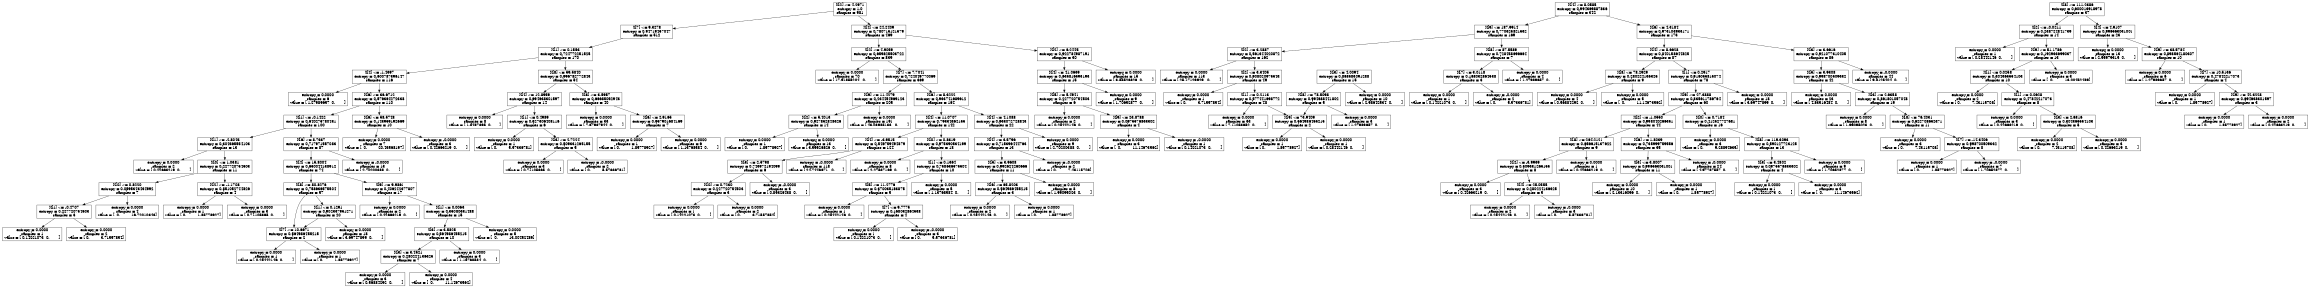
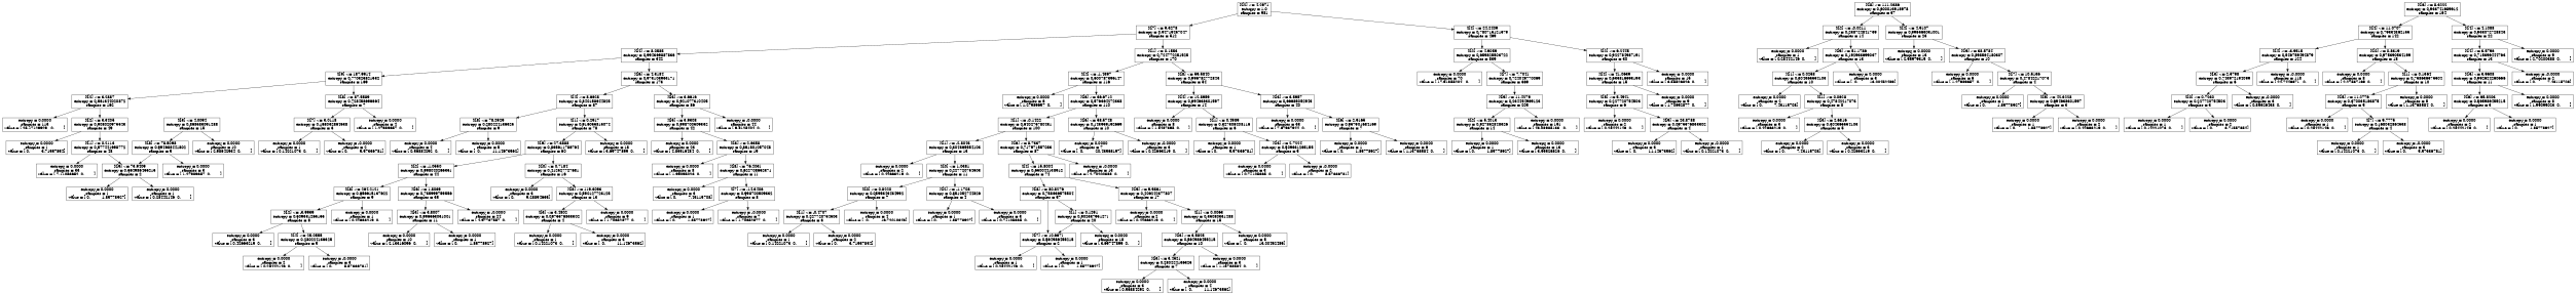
  digraph {
    node [shape=box]
    n1 [label="X[2] <= 4.2971\nentropy = 1.0\nsamples = 981"]
    n2 [label="X[7] <= 9.3278\nentropy = 0.94719457047\nsamples = 512"]
    n3 [label="X[4] <= 24.2409\nentropy = 0.780715121579\nsamples = 469"]
    n4 [label="X[4] <= 8.0585\nentropy = 0.994369887836\nsamples = 342"]
    n5 [label="X[1] <= 0.1553\nentropy = 0.724772251525\nsamples = 170"]
    n6 [label="X[2] <= 4.9059\nentropy = 0.659825503722\nsamples = 839"]
    n7 [label="X[2] <= 6.2445\nentropy = 0.922784987191\nsamples = 30"]
    n8 [label="X[9] <= 187.9914\nentropy = 0.770325821532\nsamples = 169"]
    n9 [label="X[6] <= 4.3184\nentropy = 0.973103933171\nsamples = 173"]
    n10 [label="X[4] <= -1.4397\nentropy = 0.600787396147\nsamples = 116"]
    n11 [label="X[8] <= 59.5840\nentropy = 0.996782772843\nsamples = 54"]
    n12 [label="X[2] <= 3.2887\nentropy = 0.561344020872\nsamples = 162"]
    n13 [label="X[8] <= 87.5589\nentropy = 0.728458696664\nsamples = 7"]
    n14 [label="X[4] <= 8.6628\nentropy = 0.840158644825\nsamples = 87"]
    n15 [label="X[3] <= 3.6616\nentropy = 0.921077310405\nsamples = 86"]
    n16 [label="entropy = 0.0000\nsamples = 113\nvalue = [ 25.17129929   0.        ]"]
    n17 [label="X[2] <= 3.3405\nentropy = 0.908020975543\nsamples = 49"]
    n18 [label="X[7] <= 3.0118\nentropy = 0.168032864538\nsamples = 3"]
    n19 [label="entropy = 0.0000\nsamples = 4\nvalue = [ 1.27989657  0.        ]"]
    n20 [label="entropy = 0.0000\nsamples = 1\nvalue = [ 0.          3.71557854]"]
    n21 [label="X[1] <= 0.2113\nentropy = 0.577441698772\nsamples = 48"]
    n22 [label="entropy = 0.0000\nsamples = 33\nvalue = [ 7.11053652  0.        ]"]
    n23 [label="X[9] <= 73.9409\nentropy = 0.564986455215\nsamples = 2"]
    n24 [label="X[3] <= 4.0094\nentropy = 0.868583091288\nsamples = 15"]
    n25 [label="entropy = 0.0000\nsamples = 10\nvalue = [ 2.98642534  0.        ]"]
    n26 [label="X[8] <= 78.5098\nentropy = 0.994688441802\nsamples = 5"]
    n27 [label="entropy = 0.0000\nsamples = 3\nvalue = [ 1.27989657  0.        ]"]
    n28 [label="entropy = 0.0000\nsamples = 1\nvalue = [ 0.          1.85778927]"]
    n29 [label="entropy = 0.0000\nsamples = 1\nvalue = [ 0.28442146  0.        ]"]
    n30 [label="entropy = 0.0000\nsamples = 1\nvalue = [ 0.14221073  0.        ]"]
    n31 [label="entropy = -0.0000\nsamples = 2\nvalue = [ 0.          5.57336781]"]
    n32 [label="X[8] <= 78.2929\nentropy = 0.280224136325\nsamples = 9"]
    n33 [label="X[1] <= 0.2917\nentropy = 0.916055815074\nsamples = 78"]
    n34 [label="X[5] <= 3.9308\nentropy = 0.998700509332\nsamples = 42"]
    n35 [label="entropy = -0.0000\nsamples = 44\nvalue = [ 9.8125404  0.       ]"]
    n36 [label="entropy = 0.0000\nsamples = 4\nvalue = [ 0.56884292  0.        ]"]
    n37 [label="entropy = 0.0000\nsamples = 5\nvalue = [  0.          11.14673562]"]
    n38 [label="X[9] <= 27.3888\nentropy = 0.835611786764\nsamples = 60"]
    n39 [label="entropy = 0.0000\nsamples = 18\nvalue = [ 3.69747899  0.        ]"]
    n40 [label="X[2] <= -1.0550\nentropy = 0.998040266351\nsamples = 44"]
    n41 [label="X[0] <= 0.7184\nentropy = 0.412527727681\nsamples = 16"]
    n42 [label="X[8] <= 264.2121\nentropy = 0.656615137622\nsamples = 9"]
    n43 [label="X[6] <= 1.8039\nentropy = 0.735999759556\nsamples = 35"]
    n44 [label="entropy = 0.0000\nsamples = 3\nvalue = [ 0.          9.28894635]"]
    n45 [label="X[8] <= 119.3093\nentropy = 0.590127723125\nsamples = 13"]
    n46 [label="X[2] <= -3.9939\nentropy = 0.509331265155\nsamples = 8"]
    n47 [label="entropy = 0.0000\nsamples = 1\nvalue = [ 0.42663219  0.        ]"]
    n48 [label="X[3] <= 3.8007\nentropy = 0.996563031001\nsamples = 11"]
    n49 [label="entropy = -0.0000\nsamples = 24\nvalue = [ 4.97737557  0.        ]"]
    n50 [label="entropy = 0.0000\nsamples = 3\nvalue = [ 0.42663219  0.        ]"]
    n51 [label="X[4] <= 25.0555\nentropy = 0.280224136325\nsamples = 5"]
    n52 [label="entropy = 0.0000\nsamples = 2\nvalue = [ 0.28442146  0.        ]"]
    n53 [label="entropy = -0.0000\nsamples = 3\nvalue = [ 0.          5.57336781]"]
    n54 [label="entropy = 0.0000\nsamples = 10\nvalue = [ 2.13316096  0.        ]"]
    n55 [label="entropy = 0.0000\nsamples = 1\nvalue = [ 0.          1.85778927]"]
    n56 [label="X[3] <= 3.4802\nentropy = 0.0975576833302\nsamples = 4"]
    n57 [label="entropy = 0.0000\nsamples = 9\nvalue = [ 1.70652877  0.        ]"]
    n58 [label="entropy = 0.0000\nsamples = 1\nvalue = [ 0.14221073  0.        ]"]
    n59 [label="entropy = 0.0000\nsamples = 3\nvalue = [  0.          11.14673562]"]
    n60 [label="entropy = 0.0000\nsamples = 23\nvalue = [ 4.83516484  0.        ]"]
    n61 [label="X[3] <= 2.6358\nentropy = 0.861801057048\nsamples = 19"]
    n62 [label="entropy = 0.0000\nsamples = 8\nvalue = [ 1.99095023  0.        ]"]
    n63 [label="X[8] <= 76.4031\nentropy = 0.622708652371\nsamples = 11"]
    n64 [label="entropy = 0.0000\nsamples = 3\nvalue = [ 0.          7.43115708]"]
    n65 [label="X[7] <= -14.3406\nentropy = 0.998700509332\nsamples = 8"]
    n66 [label="entropy = 0.0000\nsamples = 1\nvalue = [ 0.          1.85778927]"]
    n67 [label="entropy = -0.0000\nsamples = 7\nvalue = [ 1.70652877  0.        ]"]
    n68 [label="entropy = 0.0000\nsamples = 6\nvalue = [ 1.27989657  0.        ]"]
    n69 [label="X[6] <= 36.6712\nentropy = 0.576364272338\nsamples = 110"]
    n70 [label="X[4] <= 12.8959\nentropy = 0.694638301597\nsamples = 14"]
    n71 [label="X[3] <= 3.5957\nentropy = 0.66685052943\nsamples = 40"]
    n72 [label="X[1] <= -0.1422\nentropy = 0.640275780431\nsamples = 100"]
    n73 [label="X[6] <= 58.5748\nentropy = 0.143959192669\nsamples = 10"]
    n74 [label="X[1] <= -2.8043\nentropy = 0.304365554103\nsamples = 13"]
    n75 [label="X[6] <= 8.7337\nentropy = 0.717971557083\nsamples = 87"]
    n76 [label="entropy = 0.0000\nsamples = 7\nvalue = [  0.          20.43568197]"]
    n77 [label="entropy = -0.0000\nsamples = 3\nvalue = [ 0.42663219  0.        ]"]
    n78 [label="entropy = 0.0000\nsamples = 2\nvalue = [ 0.42663219  0.        ]"]
    n79 [label="X[0] <= 1.0381\nentropy = 0.227720754503\nsamples = 11"]
    n80 [label="X[4] <= 15.8004\nentropy = 0.650044138912\nsamples = 74"]
    n81 [label="entropy = -0.0000\nsamples = 13\nvalue = [ 2.70200388  0.        ]"]
    n82 [label="X[0] <= 0.8220\nentropy = 0.0595343434992\nsamples = 7"]
    n83 [label="X[2] <= -1.1708\nentropy = 0.851052744826\nsamples = 4"]
    n84 [label="X[1] <= -0.4707\nentropy = 0.227720754503\nsamples = 3"]
    n85 [label="entropy = 0.0000\nsamples = 4\nvalue = [  0.          16.72010343]"]
    n86 [label="entropy = 0.0000\nsamples = 1\nvalue = [ 0.          1.85778927]"]
    n87 [label="entropy = 0.0000\nsamples = 3\nvalue = [ 0.71105365  0.        ]"]
    n88 [label="entropy = 0.0000\nsamples = 1\nvalue = [ 0.14221073  0.        ]"]
    n89 [label="entropy = 0.0000\nsamples = 2\nvalue = [ 0.          3.71557854]"]
    n90 [label="X[8] <= 80.8276\nentropy = 0.758636575504\nsamples = 57"]
    n91 [label="X[9] <= 9.9861\nentropy = 0.406242377807\nsamples = 17"]
    n92 [label="X[1] <= 0.1291\nentropy = 0.902337951271\nsamples = 20"]
    n93 [label="X[7] <= 10.6671\nentropy = 0.564986455215\nsamples = 2"]
    n94 [label="entropy = 0.0000\nsamples = 2\nvalue = [ 0.42663219  0.        ]"]
    n95 [label="X[1] <= 0.0063\nentropy = 0.35080331488\nsamples = 15"]
    n96 [label="entropy = 0.0000\nsamples = 18\nvalue = [ 3.69747899  0.        ]"]
    n97 [label="X[8] <= 111.2386\nentropy = 0.600013918978\nsamples = 37"]
    n98 [label="X[2] <= -0.0211\nentropy = 0.238724841739\nsamples = 14"]
    n99 [label="X[4] <= 4.9107\nentropy = 0.996563031001\nsamples = 23"]
    n100 [label="entropy = 0.0000\nsamples = 1\nvalue = [ 0.28442146  0.        ]"]
    n101 [label="entropy = 0.0000\nsamples = 1\nvalue = [ 0.          1.85778927]"]
    n102 [label="entropy = 0.0000\nsamples = 1\nvalue = [ 0.28442146  0.        ]"]
    n103 [label="X[9] <= 51.1786\nentropy = 0.192933699037\nsamples = 13"]
    n104 [label="entropy = 0.0000\nsamples = 13\nvalue = [ 2.55979315  0.        ]"]
    n105 [label="X[9] <= 38.5784\nentropy = 0.898564180307\nsamples = 10"]
    n106 [label="X[1] <= 0.0258\nentropy = 0.304365554103\nsamples = 10"]
    n107 [label="entropy = 0.0000\nsamples = 3\nvalue = [  0.          13.00452489]"]
    n108 [label="entropy = 0.0000\nsamples = 2\nvalue = [ 0.          7.43115708]"]
    n109 [label="X[1] <= 0.0628\nentropy = 0.47842217073\nsamples = 8"]
    n110 [label="entropy = 0.0000\nsamples = 3\nvalue = [ 0.42663219  0.        ]"]
    n111 [label="X[3] <= 2.6816\nentropy = 0.304365554103\nsamples = 5"]
    n112 [label="entropy = 0.0000\nsamples = 2\nvalue = [ 0.          7.43115708]"]
    n113 [label="entropy = 0.0000\nsamples = 3\nvalue = [ 0.42663219  0.        ]"]
    n114 [label="entropy = 0.0000\nsamples = 6\nvalue = [ 1.27989657  0.        ]"]
    n115 [label="X[7] <= 10.5136\nentropy = 0.47842217073\nsamples = 4"]
    n116 [label="entropy = 0.0000\nsamples = 1\nvalue = [ 0.          1.85778927]"]
    n117 [label="X[9] <= 42.3228\nentropy = 0.694638301597\nsamples = 3"]
    n118 [label="entropy = 0.0000\nsamples = 1\nvalue = [ 0.          1.85778927]"]
    n119 [label="entropy = 0.0000\nsamples = 2\nvalue = [ 0.42663219  0.        ]"]
    n120 [label="X[3] <= 3.5825\nentropy = 0.564986455215\nsamples = 10"]
    n121 [label="entropy = 0.0000\nsamples = 5\nvalue = [  0.          13.00452489]"]
    n122 [label="X[3] <= 3.4521\nentropy = 0.280224136325\nsamples = 7"]
    n123 [label="entropy = 0.0000\nsamples = 3\nvalue = [ 1.13768584  0.        ]"]
    n124 [label="entropy = 0.0000\nsamples = 3\nvalue = [ 0.56884292  0.        ]"]
    n125 [label="entropy = 0.0000\nsamples = 4\nvalue = [  0.          11.14673562]"]
    n126 [label="entropy = 0.0000\nsamples = 8\nvalue = [ 1.8487395  0.       ]"]
    n127 [label="X[1] <= 0.4989\nentropy = 0.327306408116\nsamples = 6"]
    n128 [label="entropy = 0.0000\nsamples = 33\nvalue = [ 7.67937944  0.        ]"]
    n129 [label="X[6] <= 2.9165\nentropy = 0.957901684169\nsamples = 7"]
    n130 [label="entropy = 0.0000\nsamples = 1\nvalue = [ 0.          5.57336781]"]
    n131 [label="X[3] <= 2.7224\nentropy = 0.509331265155\nsamples = 5"]
    n132 [label="entropy = 0.0000\nsamples = 3\nvalue = [ 0.71105365  0.        ]"]
    n133 [label="entropy = -0.0000\nsamples = 2\nvalue = [ 0.          5.57336781]"]
    n134 [label="entropy = 0.0000\nsamples = 1\nvalue = [ 0.          1.85778927]"]
    n135 [label="entropy = 0.0000\nsamples = 6\nvalue = [ 1.13768584  0.        ]"]
    n136 [label="entropy = 0.0000\nsamples = 70\nvalue = [ 17.91855204   0.        ]"]
    n137 [label="X[7] <= 7.7041\nentropy = 0.724049770069\nsamples = 369"]
    n138 [label="X[4] <= 41.0639\nentropy = 0.635816593193\nsamples = 15"]
    n139 [label="entropy = 0.0000\nsamples = 15\nvalue = [ 3.55526826  0.        ]"]
    n140 [label="X[9] <= 11.4279\nentropy = 0.234454969123\nsamples = 205"]
    n141 [label="X[6] <= 8.3222\nentropy = 0.933741689612\nsamples = 164"]
    n142 [label="X[2] <= 5.4013\nentropy = 0.927852848326\nsamples = 14"]
    n143 [label="entropy = 0.0000\nsamples = 191\nvalue = [ 43.08985133   0.        ]"]
    n144 [label="X[4] <= 11.0707\nentropy = 0.79334362155\nsamples = 142"]
    n145 [label="X[4] <= 4.1088\nentropy = 0.933072728843\nsamples = 22"]
    n146 [label="entropy = 0.0000\nsamples = 1\nvalue = [ 0.          1.85778927]"]
    n147 [label="entropy = 0.0000\nsamples = 13\nvalue = [ 3.55526826  0.        ]"]
    n148 [label="X[4] <= -3.9515\nentropy = 0.546759494879\nsamples = 124"]
    n149 [label="X[0] <= 0.8319\nentropy = 0.975390534199\nsamples = 18"]
    n150 [label="X[4] <= 3.5796\nentropy = 0.715396444763\nsamples = 13"]
    n151 [label="entropy = 0.0000\nsamples = 9\nvalue = [ 2.70200388  0.        ]"]
    n152 [label="X[3] <= 2.5798\nentropy = 0.743972194099\nsamples = 6"]
    n153 [label="entropy = -0.0000\nsamples = 118\nvalue = [ 24.7446671   0.       ]"]
    n154 [label="entropy = 0.0000\nsamples = 8\nvalue = [ 2.27537169  0.        ]"]
    n155 [label="X[1] <= 0.1364\nentropy = 0.758636575504\nsamples = 10"]
    n156 [label="X[0] <= 0.7230\nentropy = 0.227720754503\nsamples = 3"]
    n157 [label="entropy = -0.0000\nsamples = 3\nvalue = [ 0.85326438  0.        ]"]
    n158 [label="entropy = 0.0000\nsamples = 1\nvalue = [ 0.14221073  0.        ]"]
    n159 [label="entropy = 0.0000\nsamples = 2\nvalue = [ 0.          3.71557854]"]
    n160 [label="X[5] <= 11.2776\nentropy = 0.370035183875\nsamples = 5"]
    n161 [label="entropy = 0.0000\nsamples = 5\nvalue = [ 1.13768584  0.        ]"]
    n162 [label="entropy = 0.0000\nsamples = 1\nvalue = [ 0.28442146  0.        ]"]
    n163 [label="X[7] <= 9.7775\nentropy = 0.168032864538\nsamples = 4"]
    n164 [label="entropy = 0.0000\nsamples = 1\nvalue = [ 0.14221073  0.        ]"]
    n165 [label="entropy = -0.0000\nsamples = 3\nvalue = [ 0.          5.57336781]"]
    n166 [label="X[5] <= 3.9608\nentropy = 0.992624260666\nsamples = 11"]
    n167 [label="entropy = -0.0000\nsamples = 2\nvalue = [ 0.          7.43115708]"]
-   n168 [label="X[6] <= 65.8203\nentropy = 0.564986455215\nsamples = 3"]
+   n168 [label="X[6] <= 65.8203\nentropy = 0.565986455215\nsamples = 3"]
    n169 [label="entropy = 0.0000\nsamples = 8\nvalue = [ 1.99095023  0.        ]"]
    n170 [label="entropy = 0.0000\nsamples = 2\nvalue = [ 0.28442146  0.        ]"]
    n171 [label="entropy = 0.0000\nsamples = 1\nvalue = [ 0.          1.85778927]"]
    n172 [label="X[5] <= 5.4941\nentropy = 0.227720754503\nsamples = 6"]
    n173 [label="entropy = 0.0000\nsamples = 9\nvalue = [ 1.70652877  0.        ]"]
    n174 [label="entropy = 0.0000\nsamples = 2\nvalue = [ 0.28442146  0.        ]"]
    n175 [label="X[9] <= 23.8788\nentropy = 0.0975576833302\nsamples = 4"]
    n176 [label="entropy = 0.0000\nsamples = 3\nvalue = [  0.          11.14673562]"]
    n177 [label="entropy = -0.0000\nsamples = 1\nvalue = [ 0.14221073  0.        ]"]
    n1 -> n2
    n1 -> n3
+   n2 -> n4
    n2 -> n5
    n3 -> n6
    n3 -> n7
    n4 -> n8
    n4 -> n9
    n5 -> n10
    n5 -> n11
    n6 -> n136
    n6 -> n137
    n7 -> n138
    n7 -> n139
    n8 -> n12
    n8 -> n13
    n9 -> n14
    n9 -> n15
    n10 -> n68
    n10 -> n69
    n11 -> n70
    n11 -> n71
    n12 -> n16
    n12 -> n17
    n13 -> n18
    n13 -> n19
    n14 -> n32
    n14 -> n33
    n15 -> n34
    n15 -> n35
    n17 -> n20
    n17 -> n21
    n18 -> n30
    n18 -> n31
    n21 -> n22
    n21 -> n23
    n23 -> n28
    n23 -> n29
    n24 -> n25
    n24 -> n26
    n26 -> n23
    n26 -> n27
    n32 -> n36
    n32 -> n37
    n33 -> n38
    n33 -> n39
    n34 -> n60
    n34 -> n61
    n38 -> n40
    n38 -> n41
    n40 -> n42
    n40 -> n43
    n41 -> n44
    n41 -> n45
    n42 -> n46
    n42 -> n47
    n43 -> n48
    n43 -> n49
    n45 -> n56
    n45 -> n57
    n46 -> n50
    n46 -> n51
    n48 -> n54
    n48 -> n55
    n51 -> n52
    n51 -> n53
    n56 -> n58
    n56 -> n59
    n61 -> n62
    n61 -> n63
    n63 -> n64
    n63 -> n65
    n65 -> n66
    n65 -> n67
    n69 -> n72
    n69 -> n73
    n70 -> n126
    n70 -> n127
    n71 -> n128
    n71 -> n129
    n72 -> n74
    n72 -> n75
    n73 -> n76
    n73 -> n77
    n74 -> n78
    n74 -> n79
    n75 -> n80
    n75 -> n81
    n79 -> n82
    n79 -> n83
    n80 -> n90
    n80 -> n91
    n82 -> n84
    n82 -> n85
    n83 -> n86
    n83 -> n87
    n84 -> n88
    n84 -> n89
    n90 -> n92
    n90 -> n93
    n91 -> n94
    n91 -> n95
    n92 -> n93
    n92 -> n96
    n93 -> n100
    n93 -> n101
    n95 -> n120
    n95 -> n121
    n97 -> n98
    n97 -> n99
    n98 -> n102
    n98 -> n103
    n99 -> n104
    n99 -> n105
    n103 -> n106
    n103 -> n107
    n105 -> n114
    n105 -> n115
    n106 -> n108
    n106 -> n109
    n109 -> n110
    n109 -> n111
    n111 -> n112
    n111 -> n113
    n115 -> n116
    n115 -> n117
    n117 -> n118
    n117 -> n119
    n120 -> n122
    n120 -> n123
    n122 -> n124
    n122 -> n125
    n127 -> n130
    n127 -> n131
    n129 -> n134
    n129 -> n135
    n131 -> n132
    n131 -> n133
    n137 -> n140
-   n137 -> n141
    n138 -> n172
    n138 -> n173
    n140 -> n142
    n140 -> n143
    n141 -> n144
    n141 -> n145
    n142 -> n146
    n142 -> n147
    n144 -> n148
    n144 -> n149
    n145 -> n150
    n145 -> n151
    n148 -> n152
    n148 -> n153
    n149 -> n154
    n149 -> n155
    n150 -> n166
    n150 -> n167
    n152 -> n156
    n152 -> n157
    n155 -> n160
    n155 -> n161
    n156 -> n158
    n156 -> n159
    n160 -> n162
    n160 -> n163
    n163 -> n164
    n163 -> n165
    n166 -> n168
    n166 -> n169
    n168 -> n170
    n168 -> n171
    n172 -> n174
    n172 -> n175
    n175 -> n176
    n175 -> n177
  }
